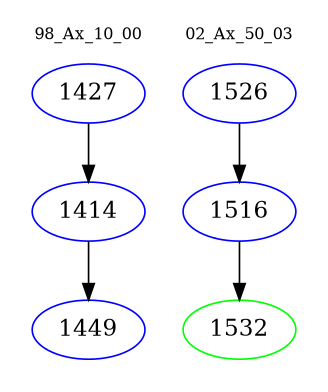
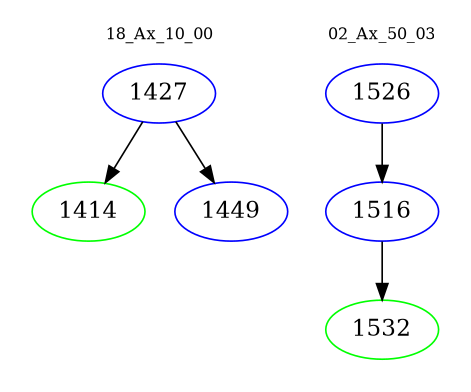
  digraph {
    node [color=blue]
    edge [color=black]
    n1 [label=1427]
-   n2 [label=1414]
+   n2 [color=green label=1414]
    n3 [label=1449]
    n4 [label=1526]
    n5 [label=1516]
    n6 [color=green label=1532]
    subgraph cluster_1 {
      color=white
      fontsize=10
-     label="98_Ax_10_00"
+     label="18_Ax_10_00"
      n1
      n2
      n3
    }
    subgraph cluster_2 {
      color=white
      fontsize=10
      label="02_Ax_50_03"
      n4
      n5
      n6
    }
    n1 -> n2
-   n2 -> n3
+   n1 -> n3
    n4 -> n5
    n5 -> n6
  }
